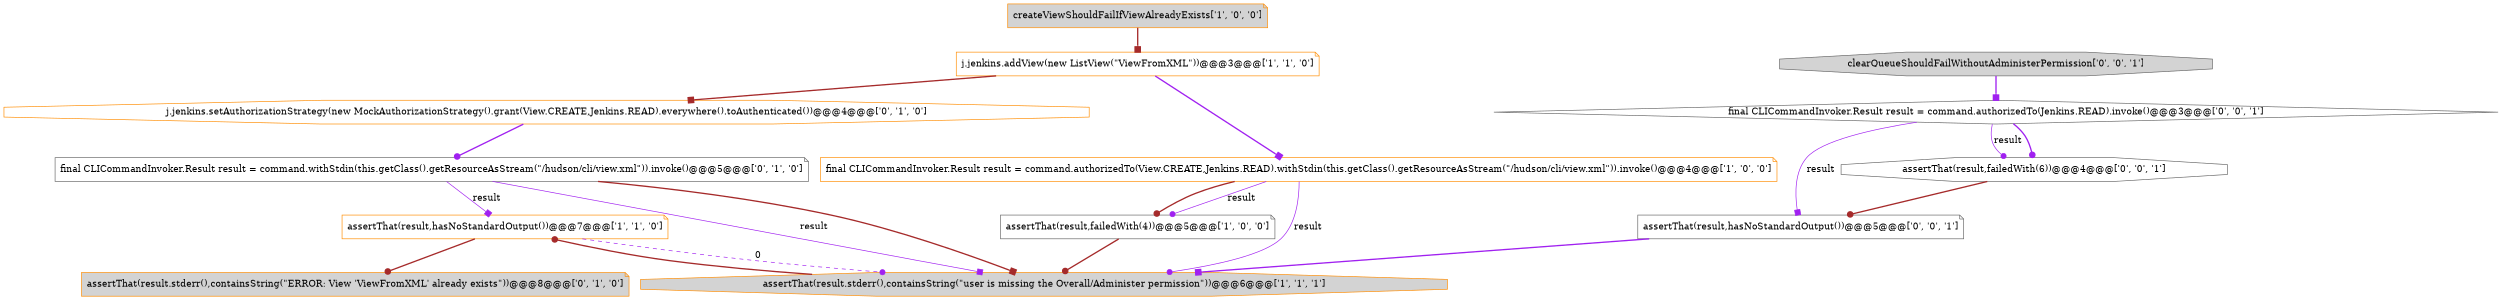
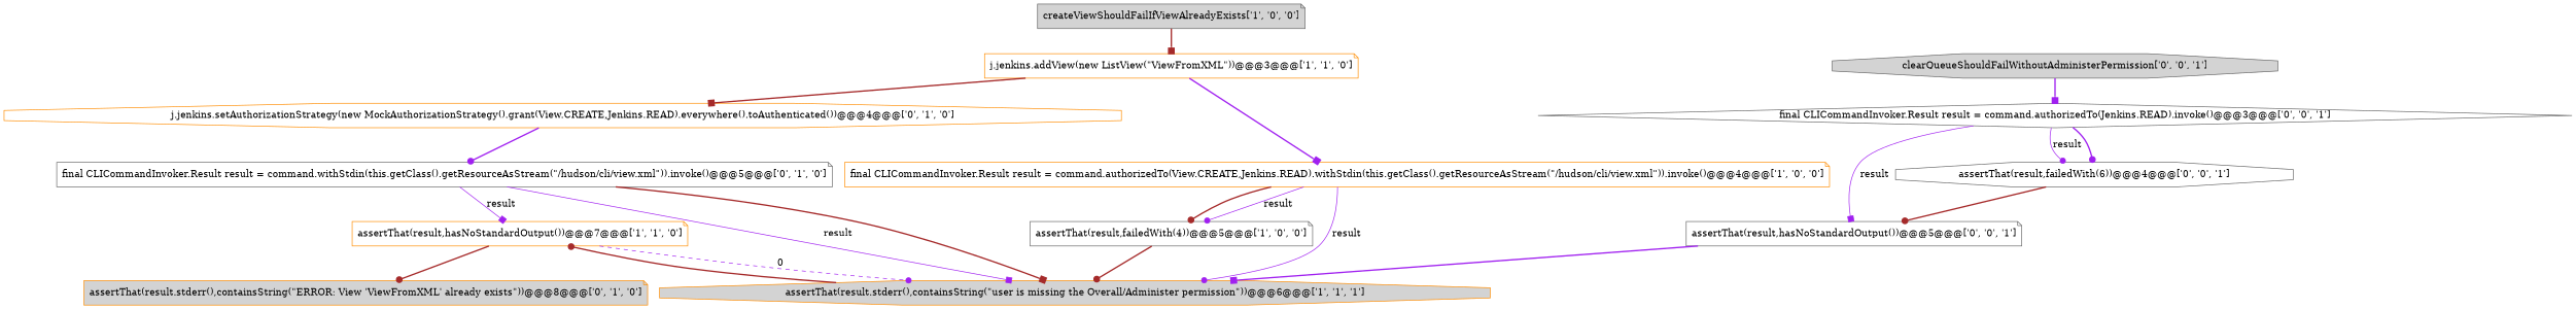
  digraph {
    node [color=darkorange fillcolor=white shape=note style=filled]
    edge [arrowhead=dot color=purple style=bold]
    n1 [label="assertThat(result,hasNoStandardOutput())@@@7@@@['1', '1', '0']"]
    n2 [fillcolor=lightgray label="assertThat(result.stderr(),containsString(\"user is missing the Overall/Administer permission\"))@@@6@@@['1', '1', '1']" shape=octagon]
    n3 [fillcolor=lightgray label="assertThat(result.stderr(),containsString(\"ERROR: View 'ViewFromXML' already exists\"))@@@8@@@['0', '1', '0']"]
    n4 [color=gray40 label="final CLICommandInvoker.Result result = command.authorizedTo(Jenkins.READ).invoke()@@@3@@@['0', '0', '1']" shape=diamond]
    n5 [color=gray40 label="assertThat(result,failedWith(6))@@@4@@@['0', '0', '1']" shape=octagon]
    n6 [color=gray40 label="assertThat(result,hasNoStandardOutput())@@@5@@@['0', '0', '1']"]
    n7 [color=gray40 label="final CLICommandInvoker.Result result = command.withStdin(this.getClass().getResourceAsStream(\"/hudson/cli/view.xml\")).invoke()@@@5@@@['0', '1', '0']"]
    n8 [color=gray40 fillcolor=lightgray label="clearQueueShouldFailWithoutAdministerPermission['0', '0', '1']" shape=octagon]
    n9 [color=gray40 label="assertThat(result,failedWith(4))@@@5@@@['1', '0', '0']"]
    n10 [label="j.jenkins.addView(new ListView(\"ViewFromXML\"))@@@3@@@['1', '1', '0']"]
    n11 [label="j.jenkins.setAuthorizationStrategy(new MockAuthorizationStrategy().grant(View.CREATE,Jenkins.READ).everywhere().toAuthenticated())@@@4@@@['0', '1', '0']" shape=octagon]
    n12 [label="final CLICommandInvoker.Result result = command.authorizedTo(View.CREATE,Jenkins.READ).withStdin(this.getClass().getResourceAsStream(\"/hudson/cli/view.xml\")).invoke()@@@4@@@['1', '0', '0']"]
-   n13 [fillcolor=lightgray label="createViewShouldFailIfViewAlreadyExists['1', '0', '0']"]
+   n13 [color=gray40 fillcolor=lightgray label="createViewShouldFailIfViewAlreadyExists['1', '0', '0']"]
    n1 -> n2 [label=0 style=dashed]
    n1 -> n3 [color=brown]
    n2 -> n1 [color=brown]
    n4 -> n5
    n4 -> n5 [label=result style=solid]
    n4 -> n6 [arrowhead=box label=result style=solid]
    n5 -> n6 [color=brown]
    n6 -> n2 [arrowhead=box]
    n7 -> n1 [arrowhead=box label=result style=solid]
    n7 -> n2 [arrowhead=box label=result style=solid]
    n7 -> n2 [arrowhead=box color=brown]
    n8 -> n4 [arrowhead=box]
    n9 -> n2 [color=brown]
    n10 -> n11 [arrowhead=box color=brown]
    n10 -> n12 [arrowhead=box]
    n11 -> n7
    n12 -> n2 [label=result style=solid]
    n12 -> n9 [color=brown]
    n12 -> n9 [label=result style=solid]
    n13 -> n10 [arrowhead=box color=brown]
  }
